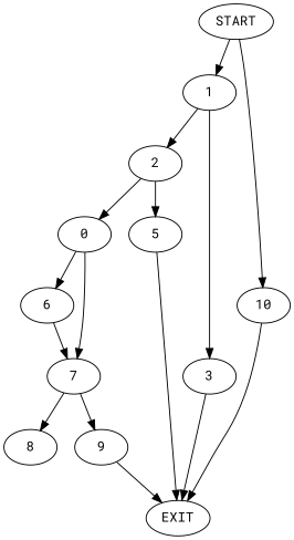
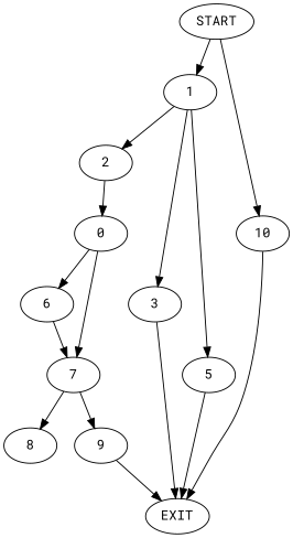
  digraph {
    fontname="Roboto Mono"
    node [fontname="Roboto Mono"]
    edge [fontname="Roboto Mono"]
    n1 [label=START]
    1
    10
    2
    3
    n6 [label=EXIT]
    n7 [label=0]
    5
    6
    7
    8
    9
    n1 -> 1
    n1 -> 10
    1 -> 2
    1 -> 3
    10 -> n6
    2 -> n7
-   2 -> 5
+   1 -> 5
    3 -> n6
    n7 -> 6
    n7 -> 7
    5 -> n6
    6 -> 7
    7 -> 8
    7 -> 9
    9 -> n6
  }
